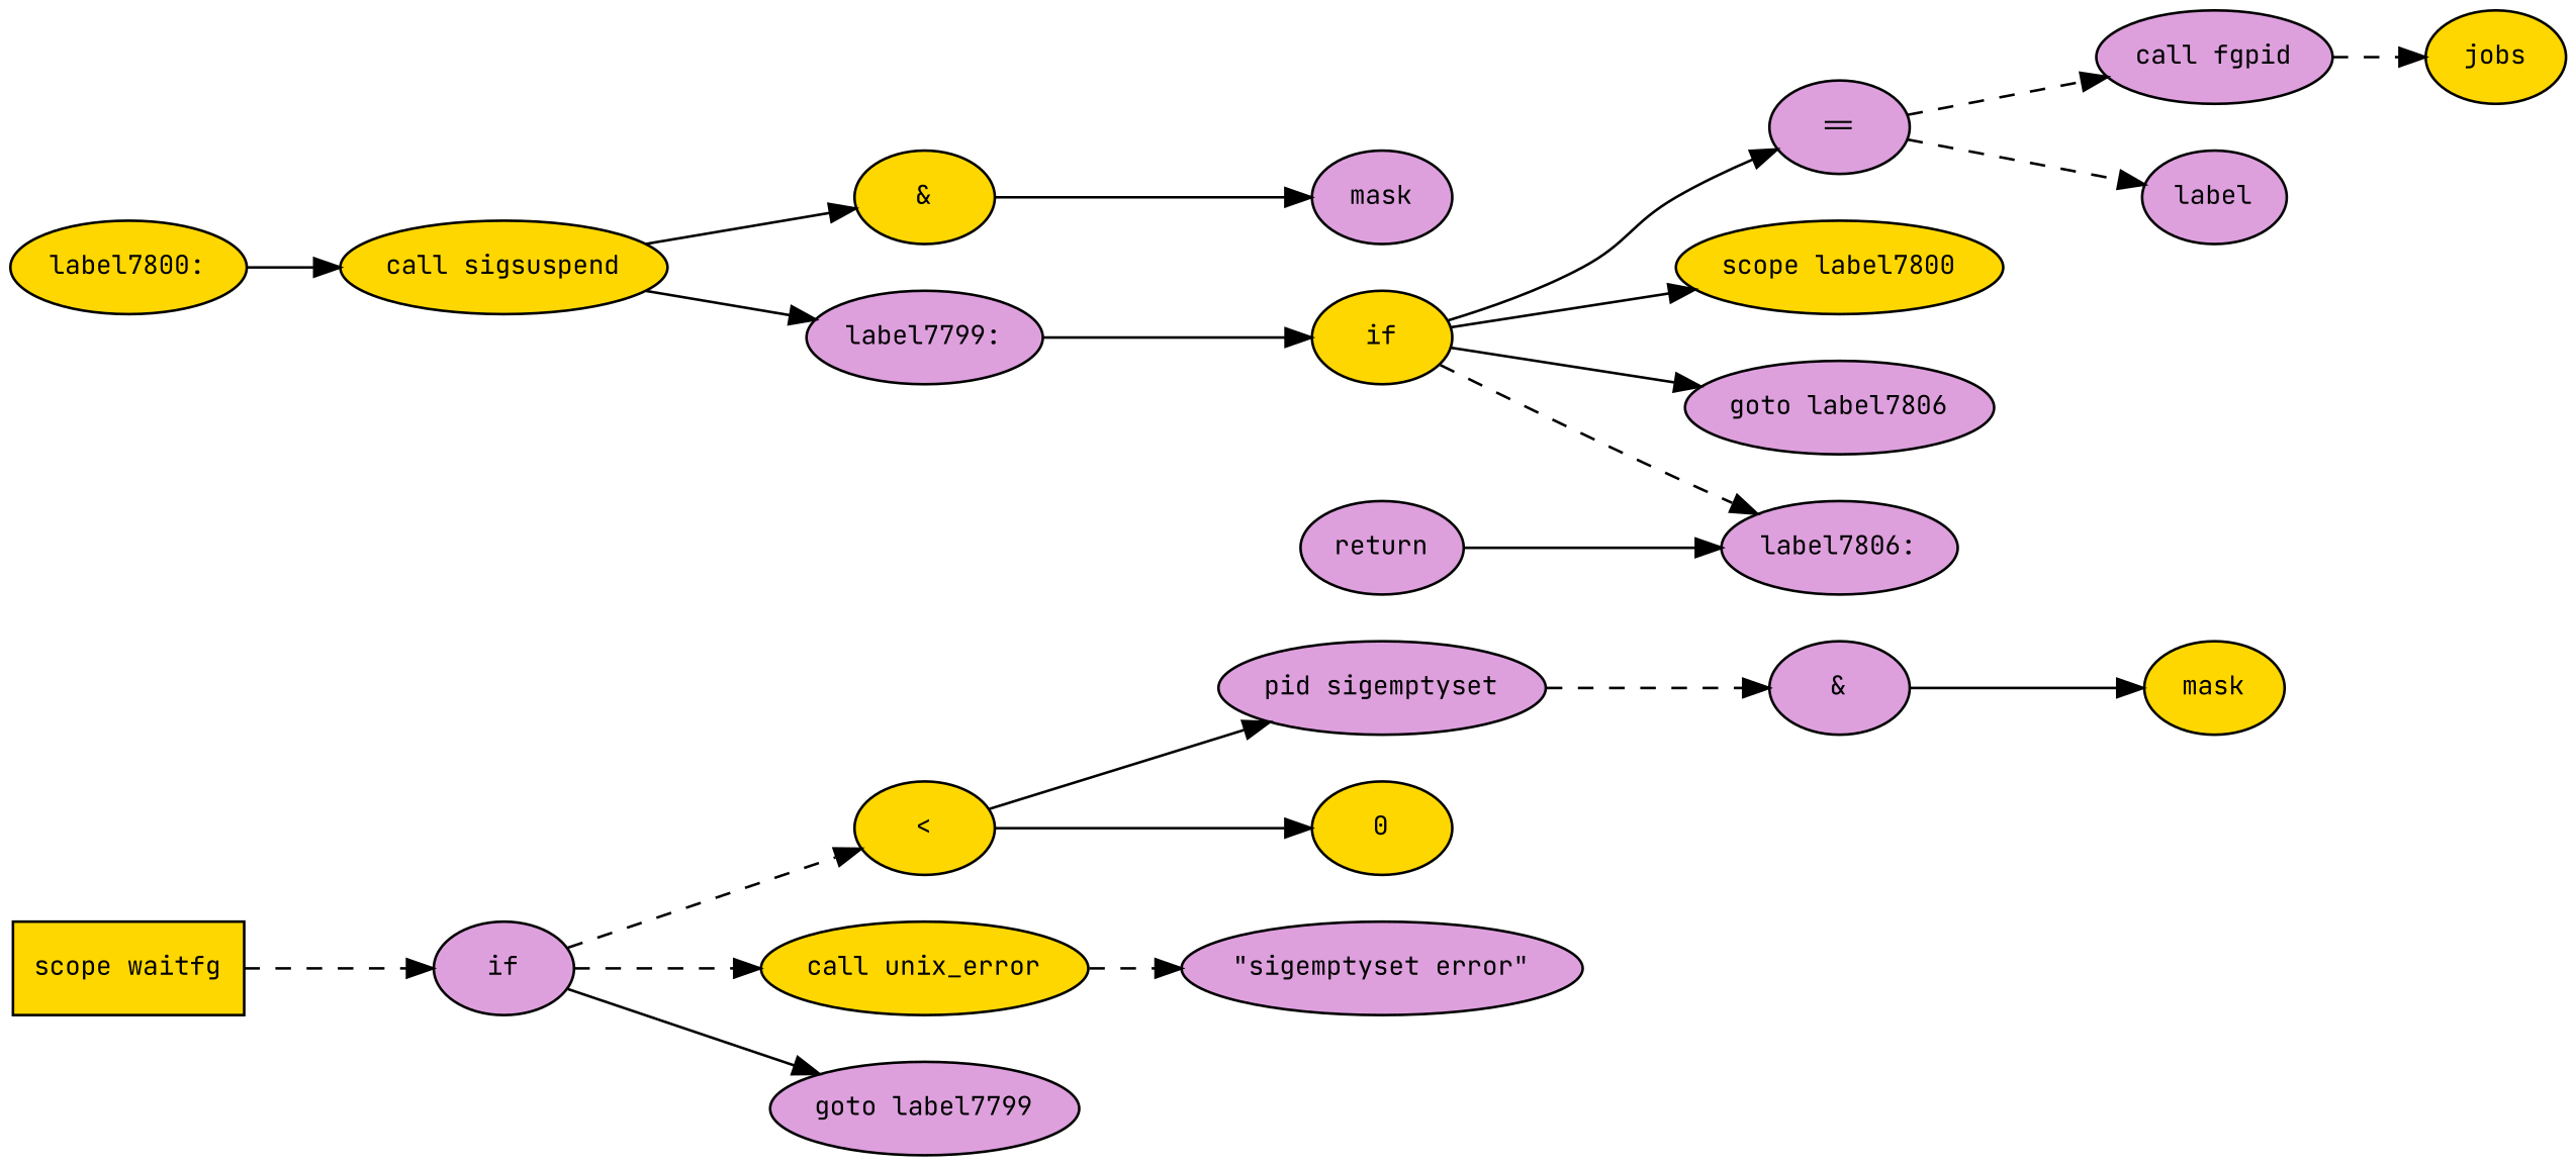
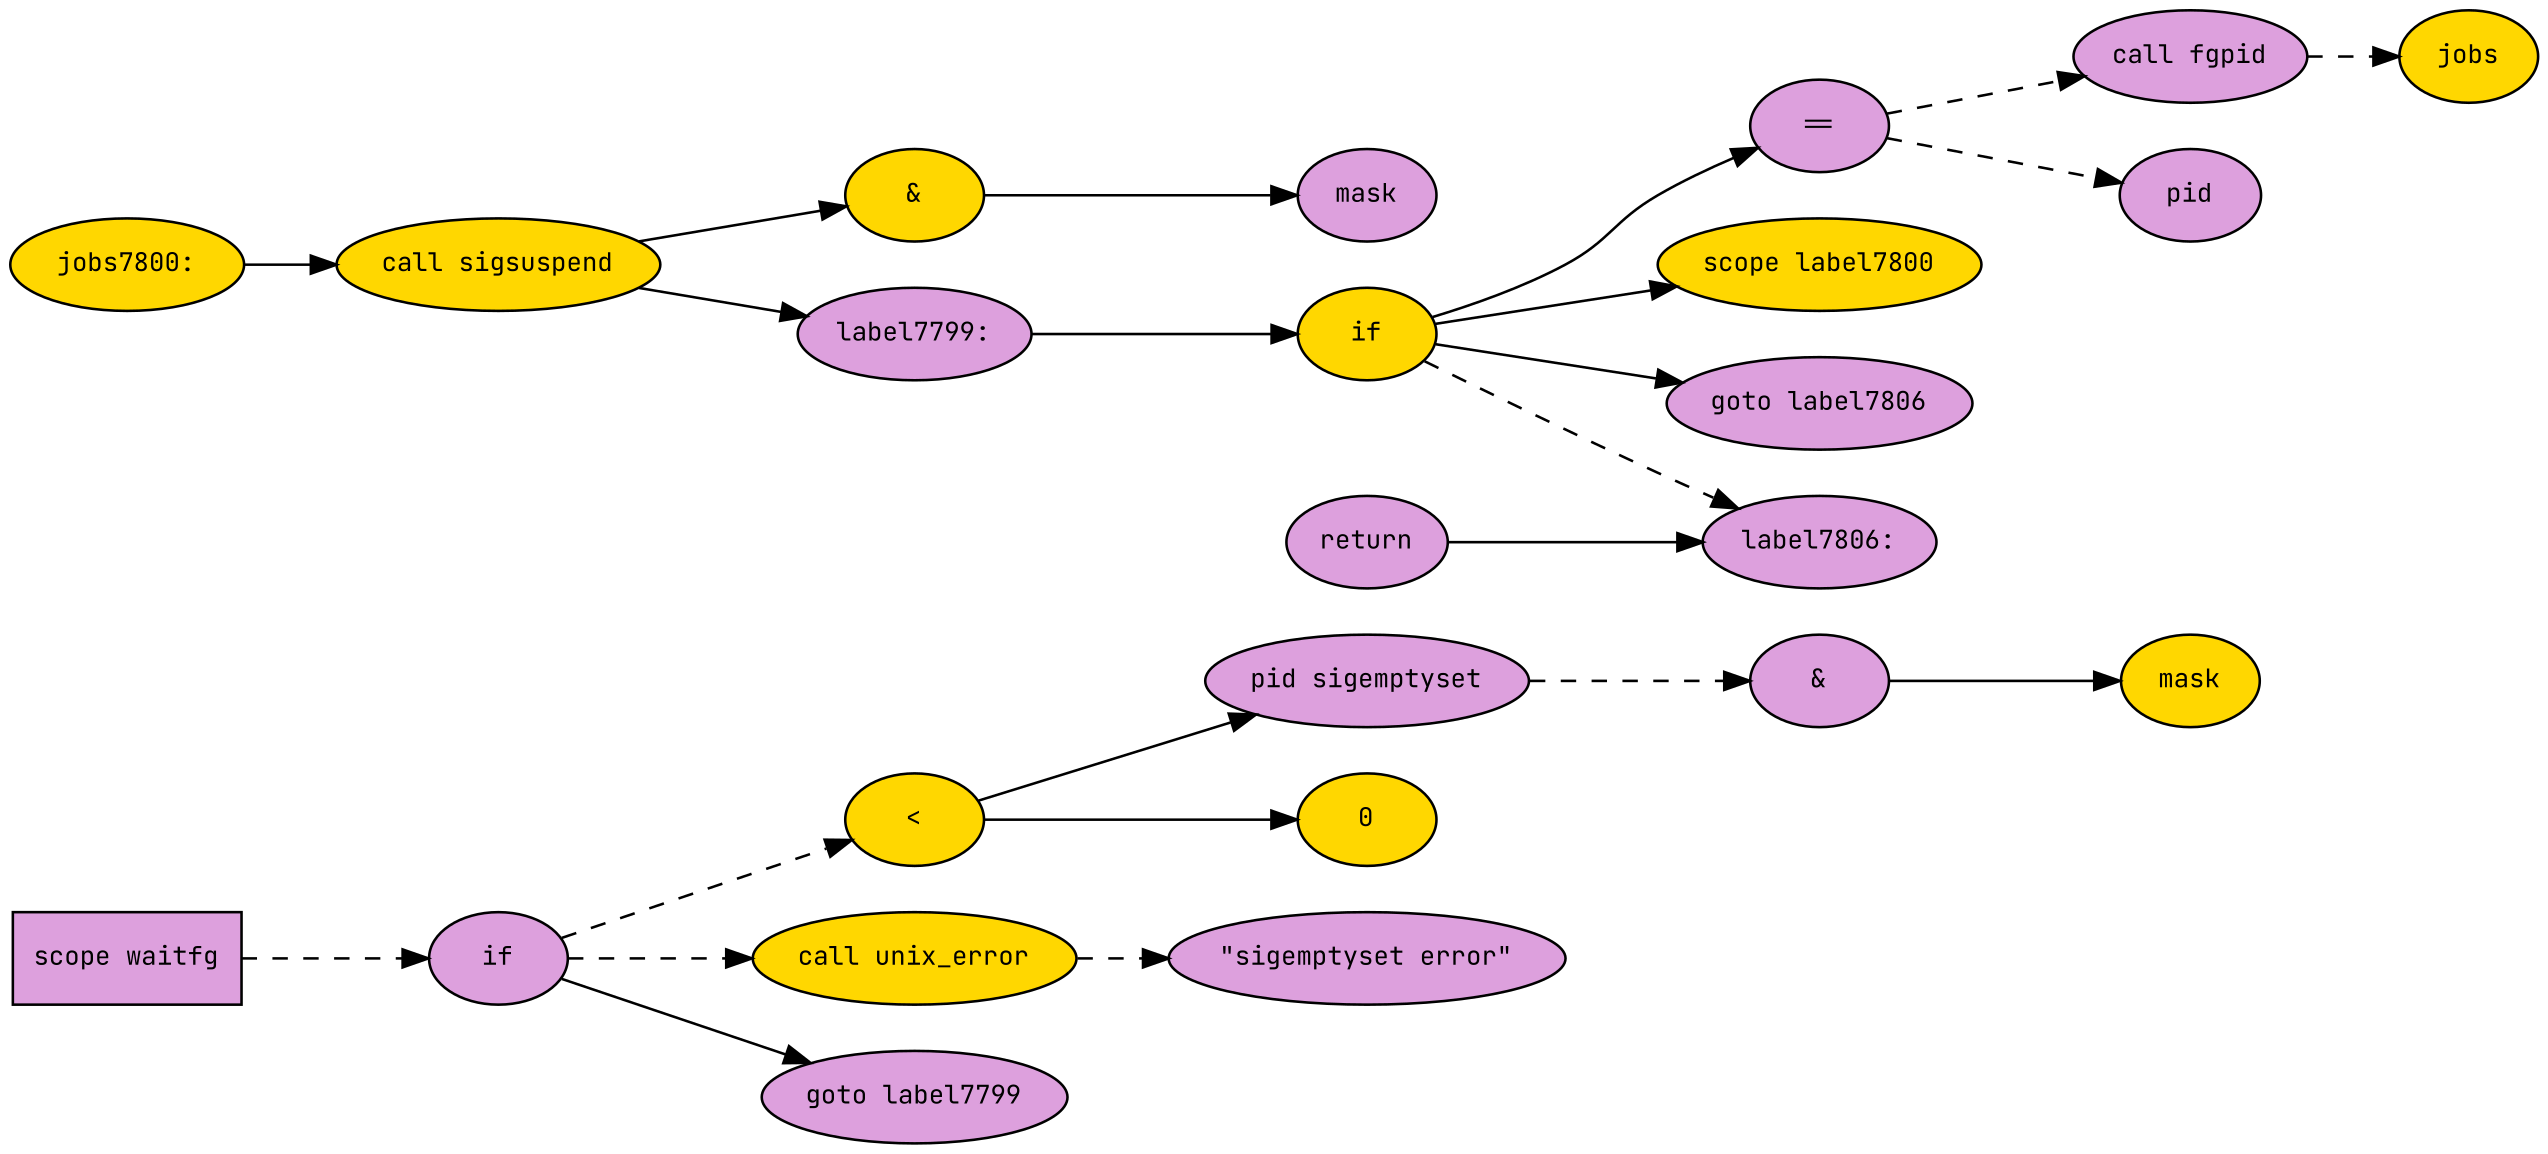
  digraph {
    fontname="JetBrains Mono"
    fontsize=10
    rankdir=LR
    node [fillcolor=plum fontname="JetBrains Mono" fontsize=10 shape=ellipse style=filled]
    edge [fontname="JetBrains Mono" fontsize=10 style=solid]
-   n1 [fillcolor=gold label="scope waitfg" shape=box]
+   n1 [label="scope waitfg" shape=box]
    n2 [label=if]
    n3 [fillcolor=gold label="<"]
    n4 [fillcolor=gold label="call unix_error"]
    n5 [label="goto label7799"]
    n6 [label="pid sigemptyset"]
    n7 [fillcolor=gold label=0]
    n8 [label="\"sigemptyset error\""]
    n9 [label="&"]
    n10 [fillcolor=gold label=mask]
-   n11 [fillcolor=gold label="label7800:"]
+   n11 [fillcolor=gold label="jobs7800:"]
    n12 [fillcolor=gold label="call sigsuspend"]
    n13 [fillcolor=gold label="&"]
    n14 [label="label7799:"]
    n15 [label=mask]
    n16 [fillcolor=gold label=if]
    n17 [label="=="]
    n18 [fillcolor=gold label="scope label7800"]
    n19 [label="goto label7806"]
    n20 [label="label7806:"]
    n21 [label="call fgpid"]
-   n22 [label=label]
+   n22 [label=pid]
    n23 [fillcolor=gold label=jobs]
    n24 [label=return]
    n1 -> n2 [style=dashed]
    n2 -> n3 [style=dashed]
    n2 -> n4 [style=dashed]
    n2 -> n5
    n3 -> n6
    n3 -> n7
    n4 -> n8 [style=dashed]
    n6 -> n9 [style=dashed]
    n9 -> n10
    n11 -> n12
    n12 -> n13
    n12 -> n14
    n13 -> n15
    n14 -> n16
    n16 -> n17
    n16 -> n18
    n16 -> n19
    n16 -> n20 [style=dashed]
    n17 -> n21 [style=dashed]
    n17 -> n22 [style=dashed]
    n21 -> n23 [style=dashed]
    n24 -> n20
  }
